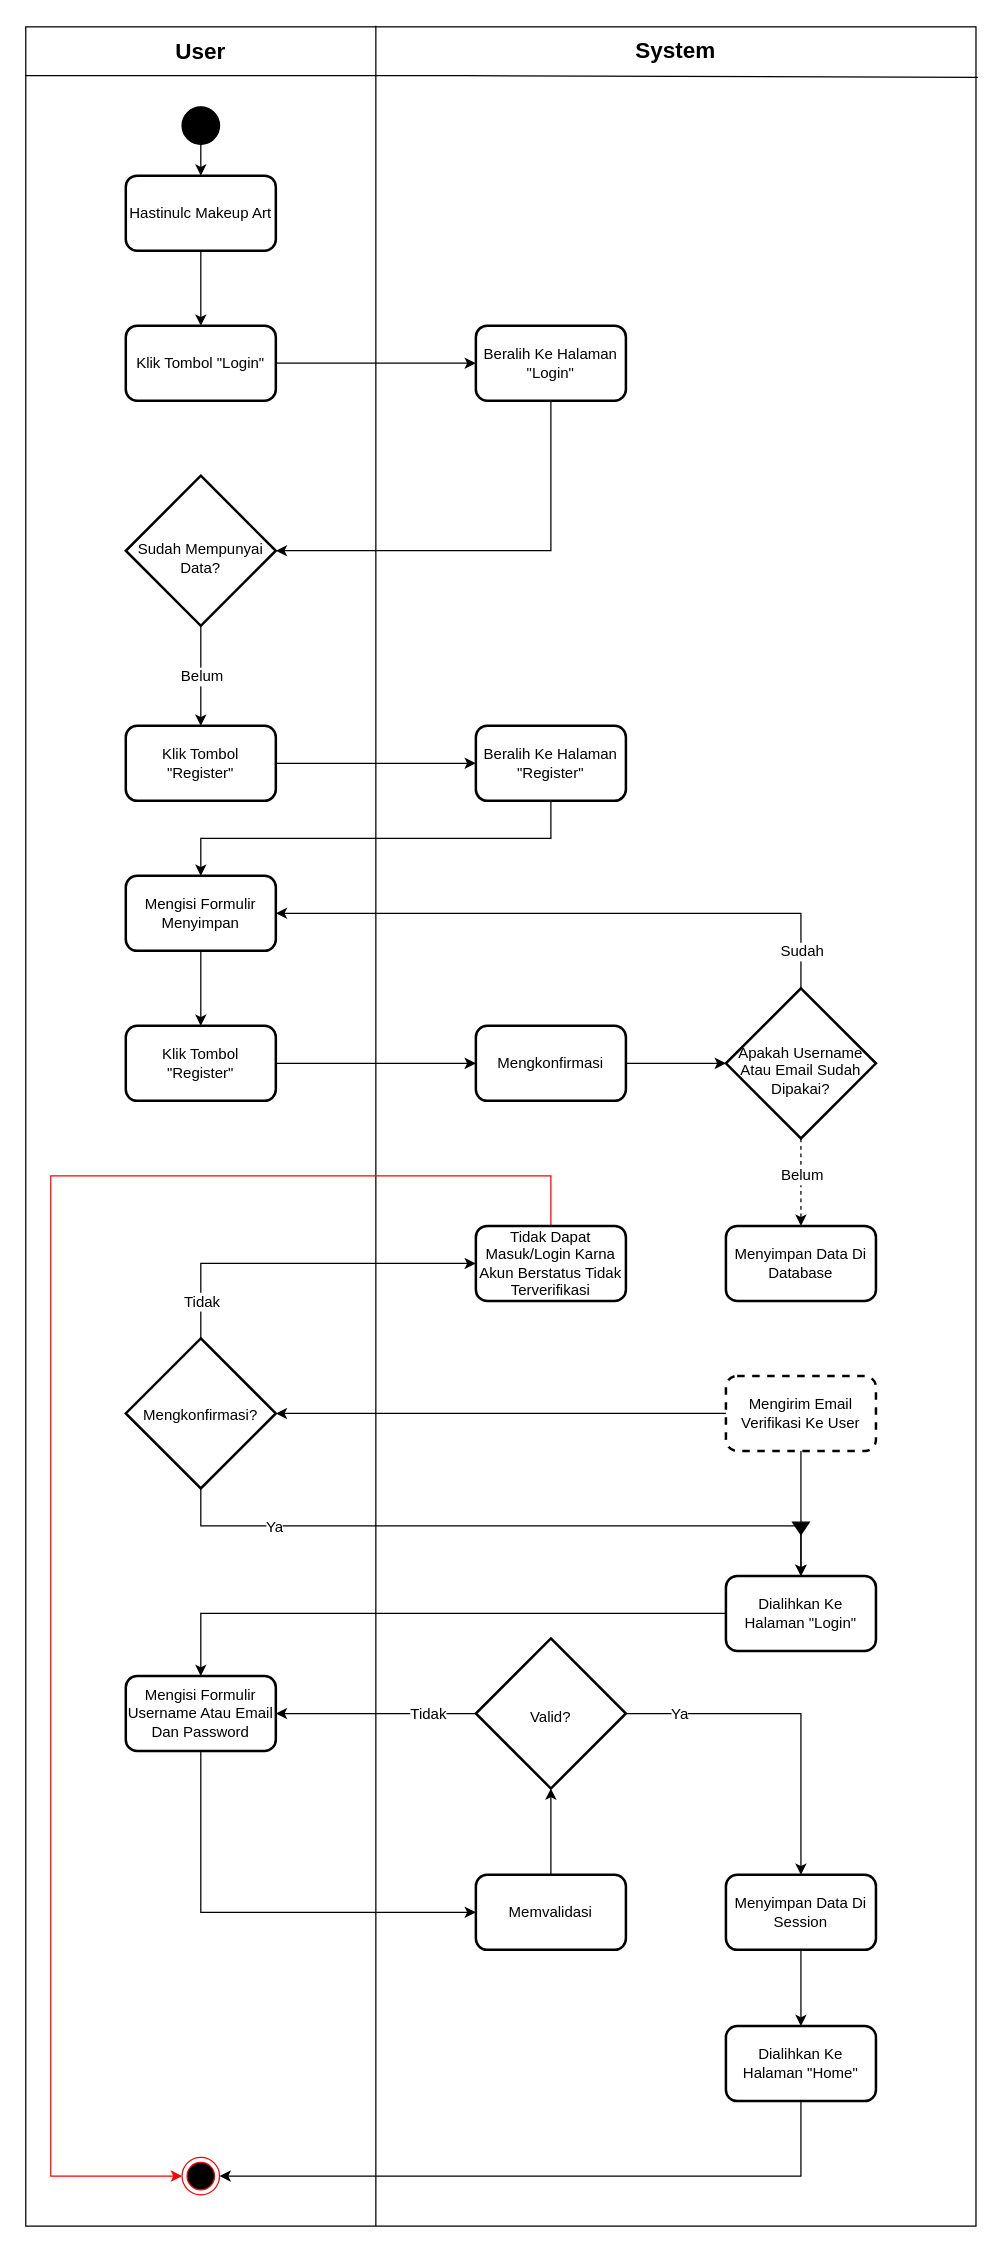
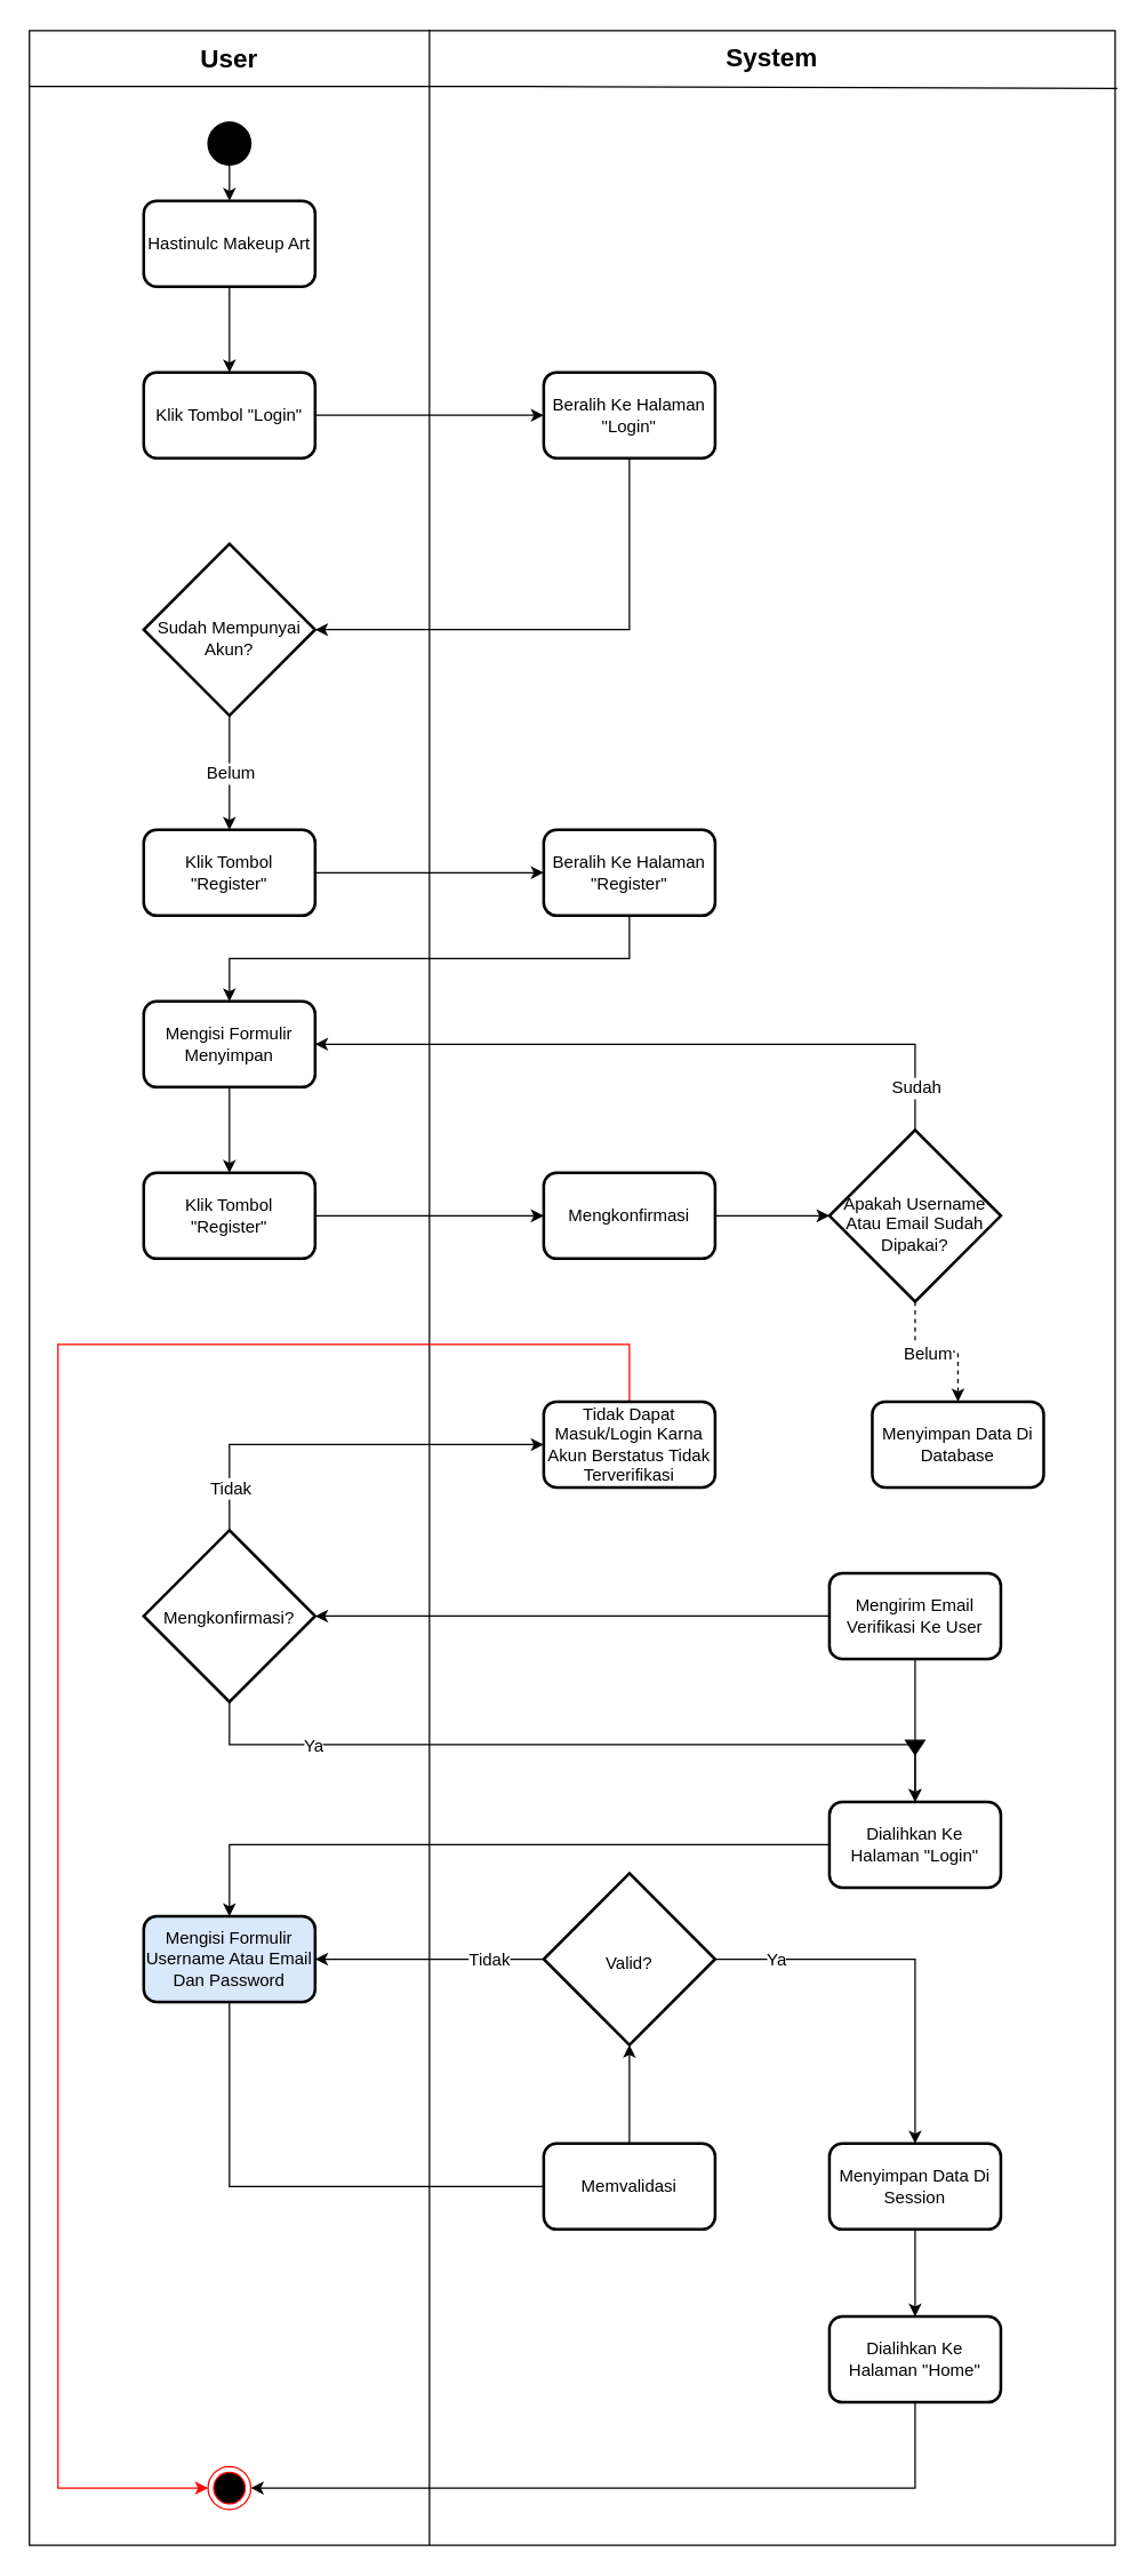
  <mxCell id="0" />
  <mxCell id="1" parent="0" />
  <mxCell id="2" value="" style="rounded=0;whiteSpace=wrap;html=1;fillColor=none;" parent="1" vertex="1"><mxGeometry x="20" y="20.97" width="760" height="1759.03" as="geometry" /></mxCell>
  <mxCell id="3" value="" style="endArrow=none;html=1;rounded=0;" parent="1" edge="1"><mxGeometry width="50" height="50" relative="1" as="geometry"><mxPoint x="300" y="1780" as="sourcePoint" /><mxPoint x="300" y="20" as="targetPoint" /></mxGeometry></mxCell>
  <mxCell id="4" value="" style="endArrow=none;html=1;rounded=0;entryX=1.002;entryY=0.023;entryDx=0;entryDy=0;entryPerimeter=0;" parent="1" target="2" edge="1"><mxGeometry width="50" height="50" relative="1" as="geometry"><mxPoint x="20" y="60" as="sourcePoint" /><mxPoint x="740" y="60" as="targetPoint" /><Array as="points"><mxPoint x="370" y="60" /></Array></mxGeometry></mxCell>
  <mxCell id="5" value="User" style="text;html=1;align=center;verticalAlign=middle;whiteSpace=wrap;rounded=0;fontSize=18;fontStyle=1" parent="1" vertex="1"><mxGeometry x="20" y="20.97" width="280" height="40" as="geometry" /></mxCell>
  <mxCell id="6" value="" style="edgeStyle=orthogonalEdgeStyle;rounded=0;orthogonalLoop=1;jettySize=auto;html=1;fontSize=12;" parent="1" source="7" target="14" edge="1"><mxGeometry relative="1" as="geometry" /></mxCell>
  <mxCell id="7" value="" style="ellipse;whiteSpace=wrap;html=1;aspect=fixed;labelBackgroundColor=none;fillColor=#000000;fontSize=12;" parent="1" vertex="1"><mxGeometry x="145" y="84.97" width="30" height="30" as="geometry" /></mxCell>
  <mxCell id="8" style="edgeStyle=orthogonalEdgeStyle;rounded=0;orthogonalLoop=1;jettySize=auto;html=1;fontSize=12;" parent="1" source="10" target="41" edge="1"><mxGeometry relative="1" as="geometry" /></mxCell>
  <mxCell id="9" value="Belum" style="edgeLabel;html=1;align=center;verticalAlign=middle;resizable=0;points=[];fontSize=12;" parent="8" vertex="1" connectable="0"><mxGeometry x="-0.218" y="-3" relative="1" as="geometry"><mxPoint x="3" y="9" as="offset" /></mxGeometry></mxCell>
- <mxCell id="10" value="Sudah Mempunyai Data?" style="strokeWidth=2;html=1;shape=mxgraph.flowchart.decision;whiteSpace=wrap;spacingTop=12;fontSize=12;" parent="1" vertex="1"><mxGeometry x="100" y="380" width="120" height="120" as="geometry" /></mxCell>
+ <mxCell id="10" value="Sudah Mempunyai Akun?" style="strokeWidth=2;html=1;shape=mxgraph.flowchart.decision;whiteSpace=wrap;spacingTop=12;fontSize=12;" parent="1" vertex="1"><mxGeometry x="100" y="380" width="120" height="120" as="geometry" /></mxCell>
  <mxCell id="11" value="" style="ellipse;html=1;shape=endState;fillColor=#000000;strokeColor=#ff0000;fontSize=12;" parent="1" vertex="1"><mxGeometry x="145" y="1725" width="30" height="30" as="geometry" /></mxCell>
  <mxCell id="12" value="System" style="text;html=1;align=center;verticalAlign=middle;whiteSpace=wrap;rounded=0;fontSize=18;fontStyle=1" parent="1" vertex="1"><mxGeometry x="300" y="20" width="480" height="40" as="geometry" /></mxCell>
  <mxCell id="13" value="" style="edgeStyle=orthogonalEdgeStyle;rounded=0;orthogonalLoop=1;jettySize=auto;html=1;fontSize=12;" parent="1" source="14" target="37" edge="1"><mxGeometry relative="1" as="geometry" /></mxCell>
  <mxCell id="14" value="Hastinulc Makeup Art" style="rounded=1;whiteSpace=wrap;html=1;strokeWidth=2;fontSize=12;" parent="1" vertex="1"><mxGeometry x="100" y="140" width="120" height="60" as="geometry" /></mxCell>
- <mxCell id="15" style="edgeStyle=orthogonalEdgeStyle;rounded=0;orthogonalLoop=1;jettySize=auto;html=1;entryX=0;entryY=0.5;entryDx=0;entryDy=0;fontSize=12;" parent="1" source="16" target="18" edge="1"><mxGeometry relative="1" as="geometry"><Array as="points"><mxPoint x="160" y="1529" /></Array></mxGeometry></mxCell>
- <mxCell id="16" value="Mengisi Formulir Username Atau Email Dan Password" style="rounded=1;whiteSpace=wrap;html=1;strokeWidth=2;fontSize=12;" parent="1" vertex="1"><mxGeometry x="100" y="1340" width="120" height="60" as="geometry" /></mxCell>
+ <mxCell id="15" style="edgeStyle=orthogonalEdgeStyle;rounded=0;orthogonalLoop=1;jettySize=auto;html=1;entryX=0;entryY=0.5;entryDx=0;entryDy=0;fontSize=12;endArrow=none;" parent="1" source="16" target="18" edge="1"><mxGeometry relative="1" as="geometry"><Array as="points"><mxPoint x="160" y="1529" /></Array></mxGeometry></mxCell>
+ <mxCell id="16" value="Mengisi Formulir Username Atau Email Dan Password" style="rounded=1;whiteSpace=wrap;html=1;strokeWidth=2;fontSize=12;fillColor=#dae8fc;" parent="1" vertex="1"><mxGeometry x="100" y="1340" width="120" height="60" as="geometry" /></mxCell>
  <mxCell id="17" value="" style="edgeStyle=orthogonalEdgeStyle;rounded=0;orthogonalLoop=1;jettySize=auto;html=1;fontSize=12;" parent="1" source="18" target="31" edge="1"><mxGeometry relative="1" as="geometry" /></mxCell>
  <mxCell id="18" value="Memvalidasi" style="rounded=1;whiteSpace=wrap;html=1;strokeWidth=2;fontSize=12;" parent="1" vertex="1"><mxGeometry x="380" y="1499.03" width="120" height="60" as="geometry" /></mxCell>
  <mxCell id="19" style="edgeStyle=orthogonalEdgeStyle;rounded=0;orthogonalLoop=1;jettySize=auto;html=1;fontSize=12;" parent="1" source="20" target="57" edge="1"><mxGeometry relative="1" as="geometry" /></mxCell>
  <mxCell id="20" value="Mengisi Formulir Menyimpan" style="rounded=1;whiteSpace=wrap;html=1;strokeWidth=2;fontSize=12;" parent="1" vertex="1"><mxGeometry x="100" y="700" width="120" height="60" as="geometry" /></mxCell>
  <mxCell id="21" style="edgeStyle=orthogonalEdgeStyle;rounded=0;orthogonalLoop=1;jettySize=auto;html=1;entryX=1;entryY=0.5;entryDx=0;entryDy=0;strokeColor=#000000;fontSize=12;" parent="1" source="25" target="20" edge="1"><mxGeometry relative="1" as="geometry"><Array as="points"><mxPoint x="640" y="730" /></Array></mxGeometry></mxCell>
  <mxCell id="22" value="Sudah" style="edgeLabel;html=1;align=center;verticalAlign=middle;resizable=0;points=[];fontSize=12;" parent="21" vertex="1" connectable="0"><mxGeometry x="-0.386" y="-1" relative="1" as="geometry"><mxPoint x="87" y="31" as="offset" /></mxGeometry></mxCell>
  <mxCell id="23" value="" style="edgeStyle=orthogonalEdgeStyle;rounded=0;orthogonalLoop=1;jettySize=auto;html=1;fontSize=12;dashed=1;" parent="1" source="25" target="26" edge="1"><mxGeometry relative="1" as="geometry" /></mxCell>
  <mxCell id="24" value="Belum" style="edgeLabel;html=1;align=center;verticalAlign=middle;resizable=0;points=[];fontSize=12;" parent="23" vertex="1" connectable="0"><mxGeometry x="-0.169" y="-1" relative="1" as="geometry"><mxPoint x="1" as="offset" /></mxGeometry></mxCell>
  <mxCell id="25" value="&lt;font&gt;Apakah Username Atau Email Sudah Dipakai?&lt;/font&gt;" style="strokeWidth=2;html=1;shape=mxgraph.flowchart.decision;whiteSpace=wrap;spacingTop=12;fontSize=12;" parent="1" vertex="1"><mxGeometry x="580" y="790" width="120" height="120" as="geometry" /></mxCell>
- <mxCell id="26" value="Menyimpan Data Di Database" style="rounded=1;whiteSpace=wrap;html=1;strokeWidth=2;fontSize=12;" parent="1" vertex="1"><mxGeometry x="580" y="980" width="120" height="60" as="geometry" /></mxCell>
+ <mxCell id="26" value="Menyimpan Data Di Database" style="rounded=1;whiteSpace=wrap;html=1;strokeWidth=2;fontSize=12;" parent="1" vertex="1"><mxGeometry x="610" y="980" width="120" height="60" as="geometry" /></mxCell>
  <mxCell id="27" style="edgeStyle=orthogonalEdgeStyle;rounded=0;orthogonalLoop=1;jettySize=auto;html=1;exitX=0;exitY=0.5;exitDx=0;exitDy=0;exitPerimeter=0;entryX=1;entryY=0.5;entryDx=0;entryDy=0;fontSize=12;" parent="1" source="31" target="16" edge="1"><mxGeometry relative="1" as="geometry"><Array as="points" /></mxGeometry></mxCell>
  <mxCell id="28" value="Tidak" style="edgeLabel;html=1;align=center;verticalAlign=middle;resizable=0;points=[];fontSize=12;" parent="27" vertex="1" connectable="0"><mxGeometry x="-0.244" relative="1" as="geometry"><mxPoint x="21" as="offset" /></mxGeometry></mxCell>
  <mxCell id="29" style="edgeStyle=orthogonalEdgeStyle;rounded=0;orthogonalLoop=1;jettySize=auto;html=1;entryX=0.5;entryY=0;entryDx=0;entryDy=0;fontSize=12;" parent="1" source="31" target="35" edge="1"><mxGeometry relative="1" as="geometry" /></mxCell>
  <mxCell id="30" value="Ya" style="edgeLabel;html=1;align=center;verticalAlign=middle;resizable=0;points=[];fontSize=12;" parent="29" vertex="1" connectable="0"><mxGeometry x="-0.651" relative="1" as="geometry"><mxPoint x="-5" as="offset" /></mxGeometry></mxCell>
  <mxCell id="31" value="&lt;font&gt;Valid?&lt;/font&gt;" style="strokeWidth=2;html=1;shape=mxgraph.flowchart.decision;whiteSpace=wrap;spacingTop=6;spacing=2;fontSize=12;" parent="1" vertex="1"><mxGeometry x="380" y="1310" width="120" height="120" as="geometry" /></mxCell>
  <mxCell id="32" style="edgeStyle=orthogonalEdgeStyle;rounded=0;orthogonalLoop=1;jettySize=auto;html=1;entryX=1;entryY=0.5;entryDx=0;entryDy=0;fontSize=12;" parent="1" source="33" target="11" edge="1"><mxGeometry relative="1" as="geometry"><Array as="points"><mxPoint x="640" y="1740" /></Array></mxGeometry></mxCell>
  <mxCell id="33" value="&lt;div&gt;Dialihkan Ke Halaman &quot;Home&quot;&lt;/div&gt;" style="rounded=1;whiteSpace=wrap;html=1;strokeWidth=2;fontSize=12;" parent="1" vertex="1"><mxGeometry x="580" y="1620" width="120" height="60" as="geometry" /></mxCell>
  <mxCell id="34" value="" style="edgeStyle=orthogonalEdgeStyle;rounded=0;orthogonalLoop=1;jettySize=auto;html=1;fontSize=12;" parent="1" source="35" target="33" edge="1"><mxGeometry relative="1" as="geometry" /></mxCell>
  <mxCell id="35" value="Menyimpan Data Di Session" style="rounded=1;whiteSpace=wrap;html=1;strokeWidth=2;fontSize=12;" parent="1" vertex="1"><mxGeometry x="580" y="1499.03" width="120" height="60" as="geometry" /></mxCell>
  <mxCell id="36" style="edgeStyle=orthogonalEdgeStyle;rounded=0;orthogonalLoop=1;jettySize=auto;html=1;entryX=0;entryY=0.5;entryDx=0;entryDy=0;fontSize=12;" parent="1" source="37" target="38" edge="1"><mxGeometry relative="1" as="geometry" /></mxCell>
  <mxCell id="37" value="Klik Tombol &quot;Login&quot;" style="rounded=1;whiteSpace=wrap;html=1;strokeWidth=2;fontSize=12;" parent="1" vertex="1"><mxGeometry x="100" y="260" width="120" height="60" as="geometry" /></mxCell>
  <mxCell id="38" value="Beralih Ke Halaman &quot;Login&quot;" style="rounded=1;whiteSpace=wrap;html=1;strokeWidth=2;fontSize=12;" parent="1" vertex="1"><mxGeometry x="380" y="260" width="120" height="60" as="geometry" /></mxCell>
  <mxCell id="39" style="edgeStyle=orthogonalEdgeStyle;rounded=0;orthogonalLoop=1;jettySize=auto;html=1;entryX=1;entryY=0.5;entryDx=0;entryDy=0;entryPerimeter=0;fontSize=12;" parent="1" source="38" target="10" edge="1"><mxGeometry relative="1" as="geometry"><Array as="points"><mxPoint x="440" y="440" /></Array></mxGeometry></mxCell>
  <mxCell id="40" style="edgeStyle=orthogonalEdgeStyle;rounded=0;orthogonalLoop=1;jettySize=auto;html=1;entryX=0;entryY=0.5;entryDx=0;entryDy=0;fontSize=12;" parent="1" source="41" target="43" edge="1"><mxGeometry relative="1" as="geometry" /></mxCell>
  <mxCell id="41" value="Klik Tombol&lt;div&gt;&quot;Register&quot;&lt;/div&gt;" style="rounded=1;whiteSpace=wrap;html=1;strokeWidth=2;fontSize=12;" parent="1" vertex="1"><mxGeometry x="100" y="580" width="120" height="60" as="geometry" /></mxCell>
  <mxCell id="42" style="edgeStyle=orthogonalEdgeStyle;rounded=0;orthogonalLoop=1;jettySize=auto;html=1;entryX=0.5;entryY=0;entryDx=0;entryDy=0;fontSize=12;" parent="1" source="43" target="20" edge="1"><mxGeometry relative="1" as="geometry"><Array as="points"><mxPoint x="440" y="670" /><mxPoint x="160" y="670" /></Array></mxGeometry></mxCell>
  <mxCell id="43" value="Beralih Ke Halaman &quot;Register&quot;" style="rounded=1;whiteSpace=wrap;html=1;strokeWidth=2;fontSize=12;" parent="1" vertex="1"><mxGeometry x="380" y="580" width="120" height="60" as="geometry" /></mxCell>
  <mxCell id="44" value="Mengkonfirmasi" style="rounded=1;whiteSpace=wrap;html=1;strokeWidth=2;fontSize=12;" parent="1" vertex="1"><mxGeometry x="380" y="820" width="120" height="60" as="geometry" /></mxCell>
  <mxCell id="45" style="edgeStyle=orthogonalEdgeStyle;rounded=0;orthogonalLoop=1;jettySize=auto;html=1;entryX=0;entryY=0.5;entryDx=0;entryDy=0;entryPerimeter=0;fontSize=12;" parent="1" source="44" target="25" edge="1"><mxGeometry relative="1" as="geometry" /></mxCell>
  <mxCell id="46" style="edgeStyle=orthogonalEdgeStyle;rounded=0;orthogonalLoop=1;jettySize=auto;html=1;fontSize=12;" parent="1" source="47" edge="1"><mxGeometry relative="1" as="geometry"><mxPoint x="640" y="1260" as="targetPoint" /></mxGeometry></mxCell>
- <mxCell id="47" value="Mengirim Email Verifikasi Ke User" style="rounded=1;whiteSpace=wrap;html=1;strokeWidth=2;fontSize=12;dashed=1;" parent="1" vertex="1"><mxGeometry x="580" y="1100" width="120" height="60" as="geometry" /></mxCell>
+ <mxCell id="47" value="Mengirim Email Verifikasi Ke User" style="rounded=1;whiteSpace=wrap;html=1;strokeWidth=2;fontSize=12;" parent="1" vertex="1"><mxGeometry x="580" y="1100" width="120" height="60" as="geometry" /></mxCell>
  <mxCell id="48" style="edgeStyle=orthogonalEdgeStyle;rounded=0;orthogonalLoop=1;jettySize=auto;html=1;entryX=0;entryY=0.5;entryDx=0;entryDy=0;fontSize=12;" parent="1" source="50" target="55" edge="1"><mxGeometry relative="1" as="geometry"><Array as="points"><mxPoint x="160" y="1010" /></Array></mxGeometry></mxCell>
  <mxCell id="49" value="Tidak" style="edgeLabel;html=1;align=center;verticalAlign=middle;resizable=0;points=[];fontSize=12;" parent="48" vertex="1" connectable="0"><mxGeometry x="-0.81" y="1" relative="1" as="geometry"><mxPoint x="1" y="-3" as="offset" /></mxGeometry></mxCell>
  <mxCell id="50" value="&lt;font&gt;Mengkonfirmasi?&lt;/font&gt;" style="strokeWidth=2;html=1;shape=mxgraph.flowchart.decision;whiteSpace=wrap;spacingTop=4;fontSize=12;" parent="1" vertex="1"><mxGeometry x="100" y="1070" width="120" height="120" as="geometry" /></mxCell>
  <mxCell id="51" style="edgeStyle=orthogonalEdgeStyle;rounded=0;orthogonalLoop=1;jettySize=auto;html=1;entryX=1;entryY=0.5;entryDx=0;entryDy=0;entryPerimeter=0;fontSize=12;" parent="1" source="47" target="50" edge="1"><mxGeometry relative="1" as="geometry" /></mxCell>
  <mxCell id="52" style="edgeStyle=orthogonalEdgeStyle;rounded=0;orthogonalLoop=1;jettySize=auto;html=1;fontSize=12;" parent="1" source="53" target="16" edge="1"><mxGeometry relative="1" as="geometry" /></mxCell>
  <mxCell id="53" value="Dialihkan Ke Halaman &quot;Login&quot;" style="rounded=1;whiteSpace=wrap;html=1;strokeWidth=2;fontSize=12;" parent="1" vertex="1"><mxGeometry x="580" y="1260" width="120" height="60" as="geometry" /></mxCell>
  <mxCell id="54" style="edgeStyle=orthogonalEdgeStyle;rounded=0;orthogonalLoop=1;jettySize=auto;html=1;entryX=0;entryY=0.5;entryDx=0;entryDy=0;fontColor=#000000;strokeColor=#FF0000;fontSize=12;" parent="1" source="55" target="11" edge="1"><mxGeometry relative="1" as="geometry"><Array as="points"><mxPoint x="440" y="940" /><mxPoint x="40" y="940" /><mxPoint x="40" y="1740" /></Array></mxGeometry></mxCell>
  <mxCell id="55" value="&lt;font&gt;Tidak Dapat Masuk/Login Karna Akun Berstatus Tidak Terverifikasi&lt;/font&gt;" style="rounded=1;whiteSpace=wrap;html=1;strokeWidth=2;fontSize=12;" parent="1" vertex="1"><mxGeometry x="380" y="980" width="120" height="60" as="geometry" /></mxCell>
  <mxCell id="56" style="edgeStyle=orthogonalEdgeStyle;rounded=0;orthogonalLoop=1;jettySize=auto;html=1;entryX=0;entryY=0.5;entryDx=0;entryDy=0;fontSize=12;" parent="1" source="57" target="44" edge="1"><mxGeometry relative="1" as="geometry" /></mxCell>
  <mxCell id="57" value="Klik Tombol&lt;div&gt;&quot;Register&quot;&lt;/div&gt;" style="rounded=1;whiteSpace=wrap;html=1;strokeWidth=2;fontSize=12;" parent="1" vertex="1"><mxGeometry x="100" y="820" width="120" height="60" as="geometry" /></mxCell>
  <mxCell id="58" value="" style="edgeStyle=orthogonalEdgeStyle;rounded=0;orthogonalLoop=1;jettySize=auto;html=1;exitX=0.5;exitY=1;exitDx=0;exitDy=0;exitPerimeter=0;entryX=0.5;entryY=0;entryDx=0;entryDy=0;fontSize=12;" parent="1" source="50" target="53" edge="1"><mxGeometry relative="1" as="geometry"><mxPoint x="640" y="1250" as="targetPoint" /><mxPoint x="160" y="1190" as="sourcePoint" /><Array as="points"><mxPoint x="160" y="1220" /><mxPoint x="640" y="1220" /></Array></mxGeometry></mxCell>
  <mxCell id="59" value="Ya" style="edgeLabel;html=1;align=center;verticalAlign=middle;resizable=0;points=[];fontSize=12;" parent="58" vertex="1" connectable="0"><mxGeometry x="-0.729" y="3" relative="1" as="geometry"><mxPoint x="13" y="3" as="offset" /></mxGeometry></mxCell>
  <mxCell id="60" value="" style="triangle;whiteSpace=wrap;html=1;direction=south;fillColor=#000000;fontSize=12;" parent="1" vertex="1"><mxGeometry x="633.33" y="1217" width="13.33" height="10" as="geometry" /></mxCell>
